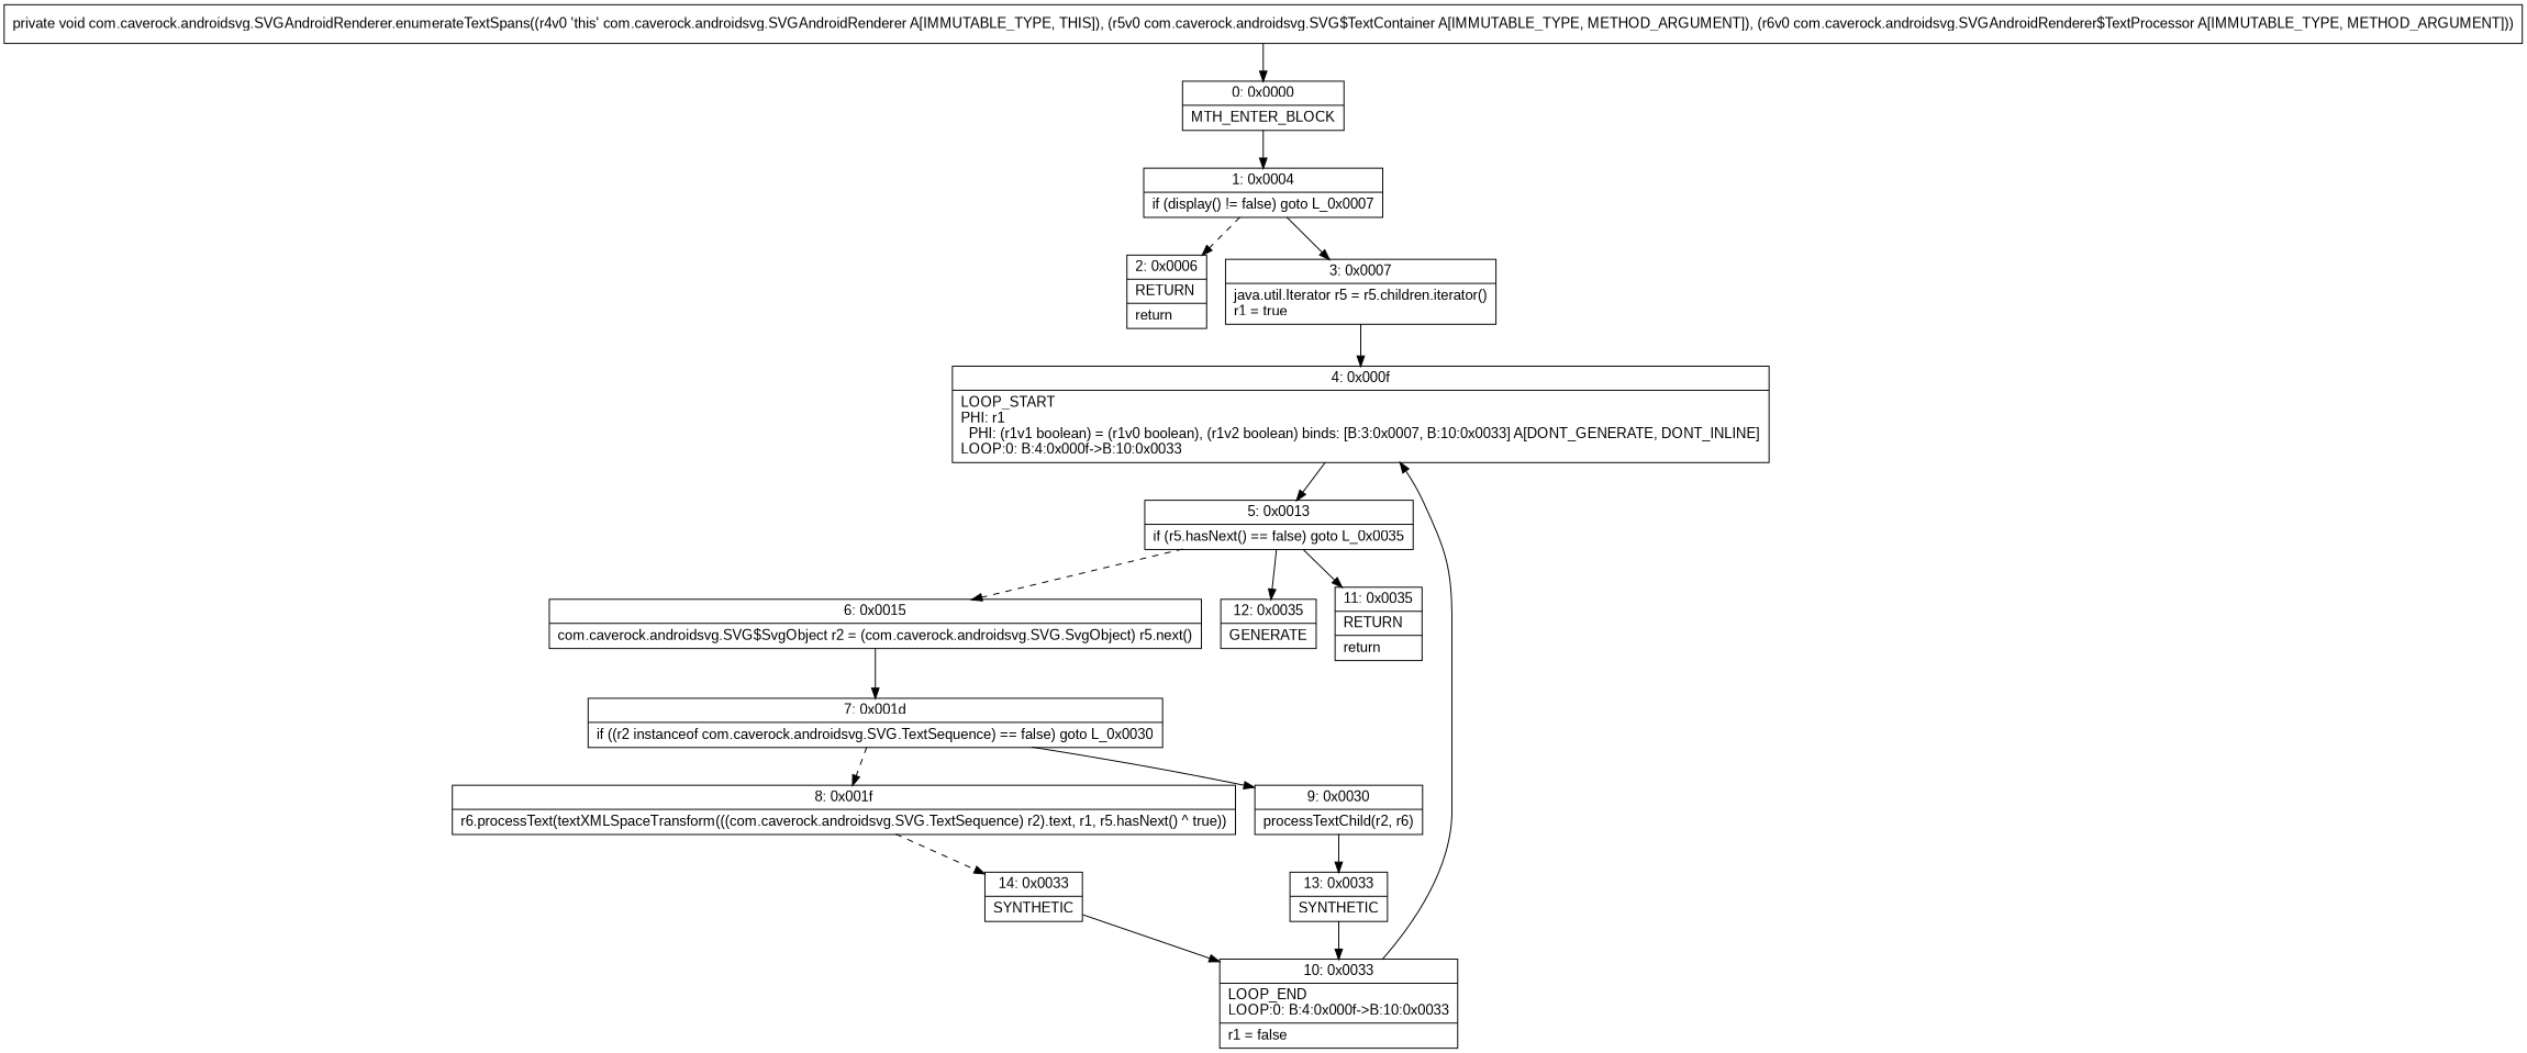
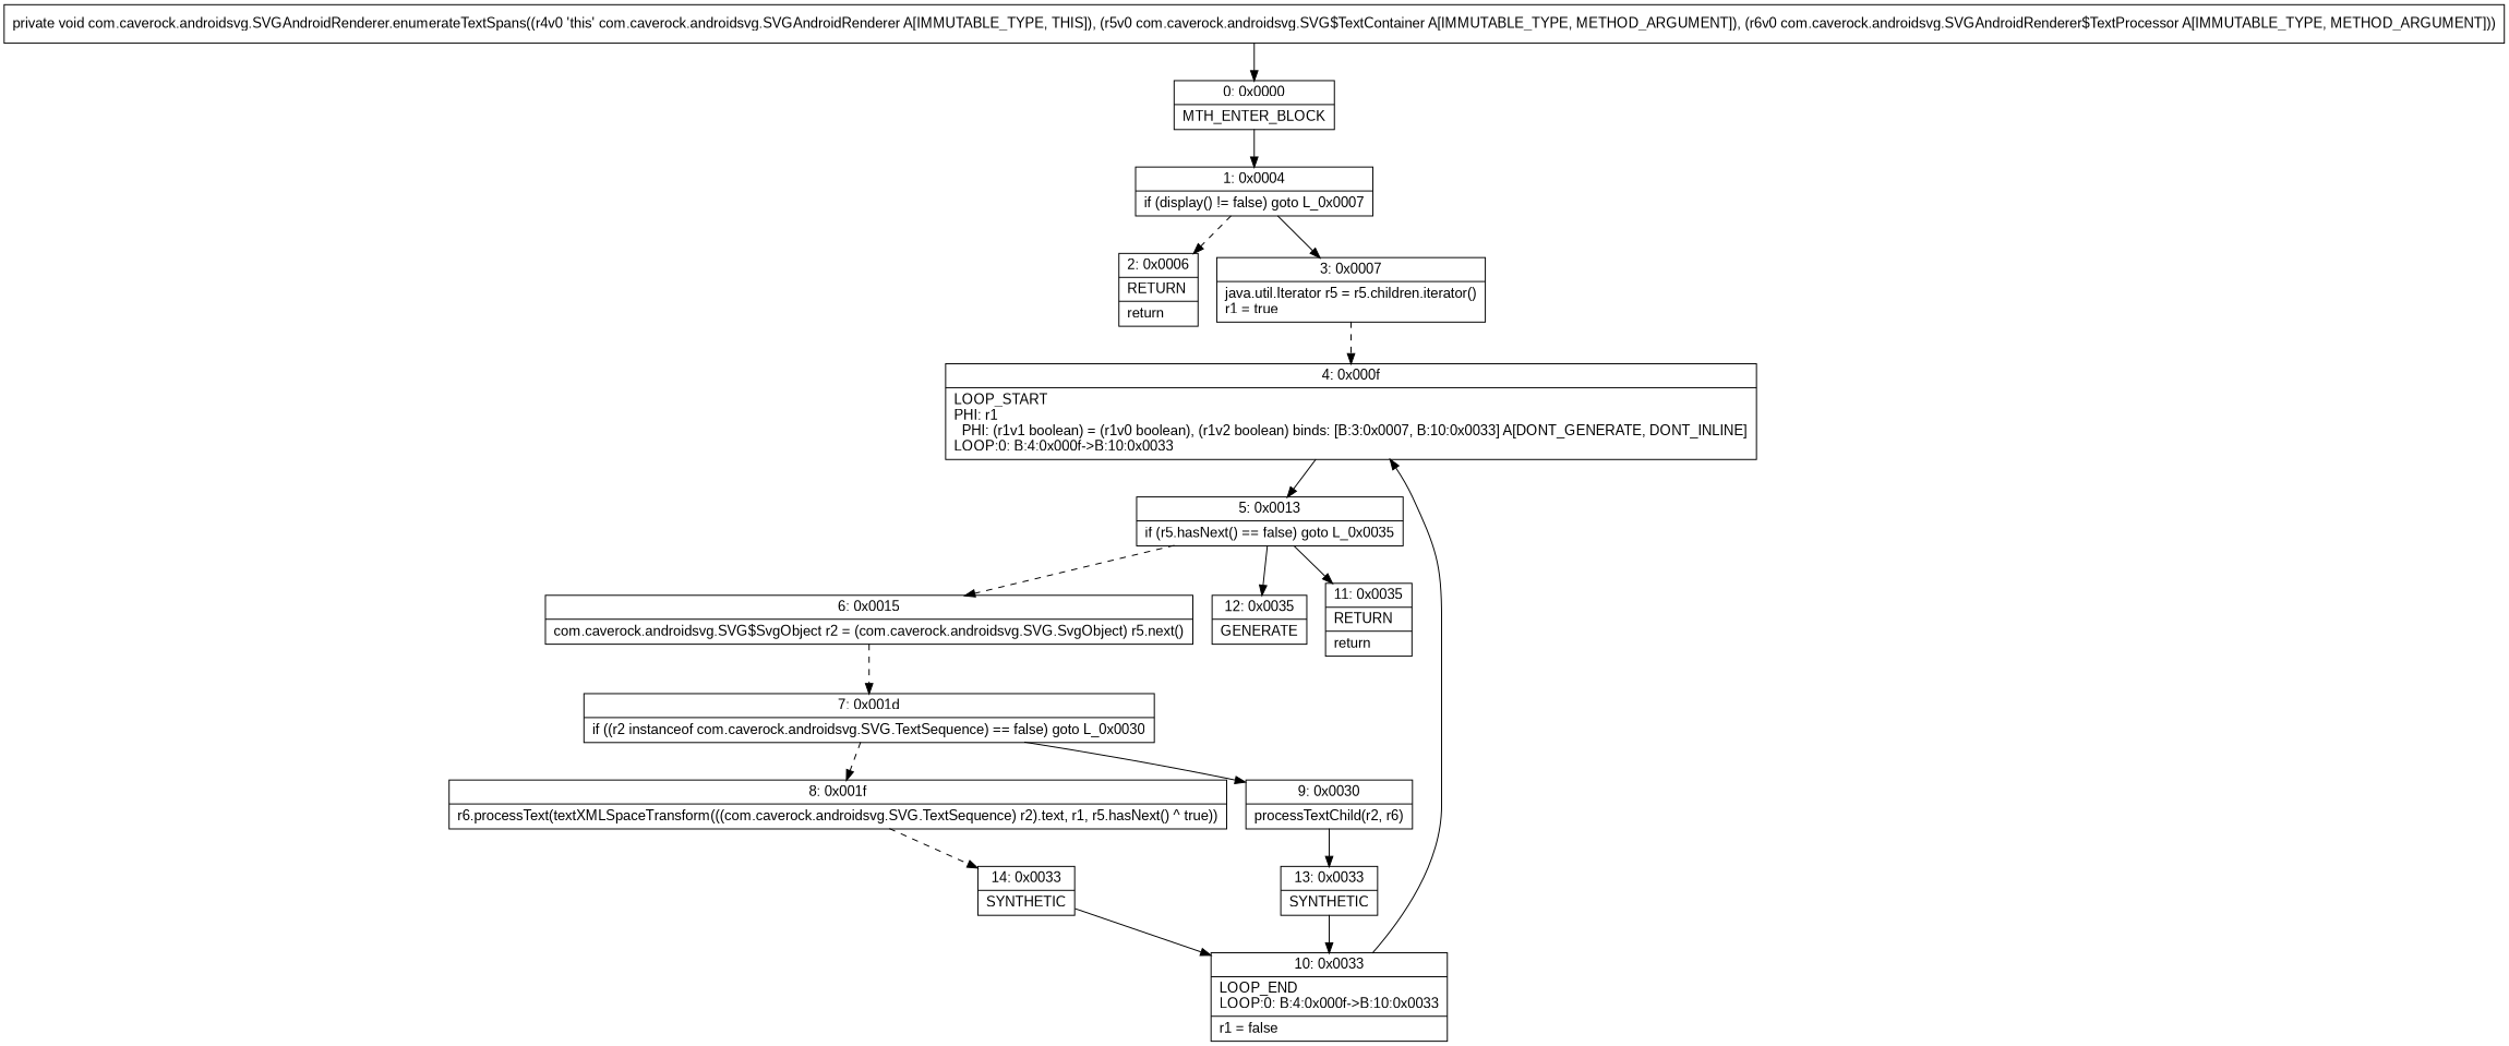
  digraph {
    fontname="Liberation Sans"
    node [fontname="Liberation Sans" shape=record]
    edge [fontname="Liberation Sans"]
    n1 [label="{0\:\ 0x0000|MTH_ENTER_BLOCK\l}"]
    n2 [label="{1\:\ 0x0004|if (display() != false) goto L_0x0007\l}"]
    n3 [label="{2\:\ 0x0006|RETURN\l|return\l}"]
    n4 [label="{3\:\ 0x0007|java.util.Iterator r5 = r5.children.iterator()\lr1 = true\l}"]
    n5 [label="{4\:\ 0x000f|LOOP_START\lPHI: r1 \l  PHI: (r1v1 boolean) = (r1v0 boolean), (r1v2 boolean) binds: [B:3:0x0007, B:10:0x0033] A[DONT_GENERATE, DONT_INLINE]\lLOOP:0: B:4:0x000f\-\>B:10:0x0033\l}"]
    n6 [label="{5\:\ 0x0013|if (r5.hasNext() == false) goto L_0x0035\l}"]
    n7 [label="{6\:\ 0x0015|com.caverock.androidsvg.SVG$SvgObject r2 = (com.caverock.androidsvg.SVG.SvgObject) r5.next()\l}"]
    n8 [label="{12\:\ 0x0035|GENERATE\l}"]
    n9 [label="{11\:\ 0x0035|RETURN\l|return\l}"]
    n10 [label="{7\:\ 0x001d|if ((r2 instanceof com.caverock.androidsvg.SVG.TextSequence) == false) goto L_0x0030\l}"]
    n11 [label="{8\:\ 0x001f|r6.processText(textXMLSpaceTransform(((com.caverock.androidsvg.SVG.TextSequence) r2).text, r1, r5.hasNext() ^ true))\l}"]
    n12 [label="{9\:\ 0x0030|processTextChild(r2, r6)\l}"]
    n13 [label="{14\:\ 0x0033|SYNTHETIC\l}"]
    n14 [label="{13\:\ 0x0033|SYNTHETIC\l}"]
    n15 [label="{10\:\ 0x0033|LOOP_END\lLOOP:0: B:4:0x000f\-\>B:10:0x0033\l|r1 = false\l}"]
    n16 [label="{private void com.caverock.androidsvg.SVGAndroidRenderer.enumerateTextSpans((r4v0 'this' com.caverock.androidsvg.SVGAndroidRenderer A[IMMUTABLE_TYPE, THIS]), (r5v0 com.caverock.androidsvg.SVG$TextContainer A[IMMUTABLE_TYPE, METHOD_ARGUMENT]), (r6v0 com.caverock.androidsvg.SVGAndroidRenderer$TextProcessor A[IMMUTABLE_TYPE, METHOD_ARGUMENT])) }"]
    n1 -> n2
    n2 -> n3 [style=dashed]
    n2 -> n4
-   n4 -> n5
+   n4 -> n5 [style=dashed]
    n5 -> n6
    n6 -> n7 [style=dashed]
    n6 -> n8
    n6 -> n9
-   n7 -> n10
+   n7 -> n10 [style=dashed]
    n10 -> n11 [style=dashed]
    n10 -> n12
    n11 -> n13 [style=dashed]
    n12 -> n14
    n13 -> n15
    n14 -> n15
    n15 -> n5
    n16 -> n1
  }
